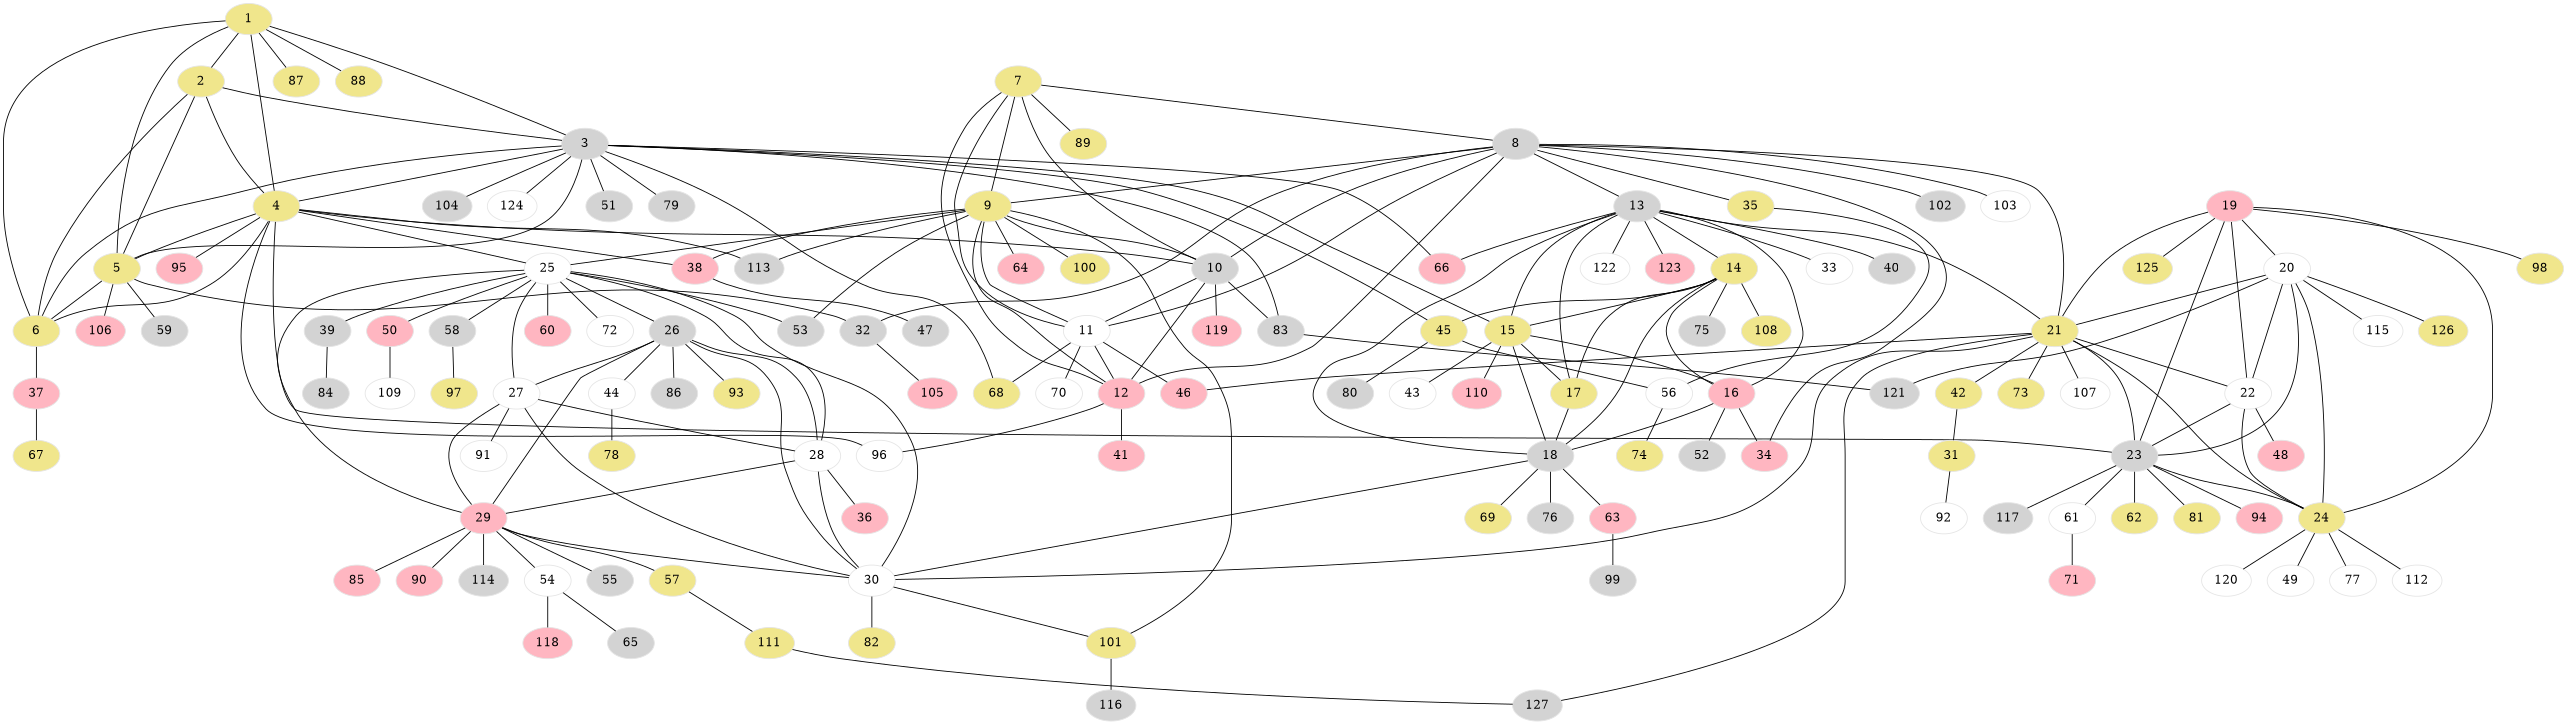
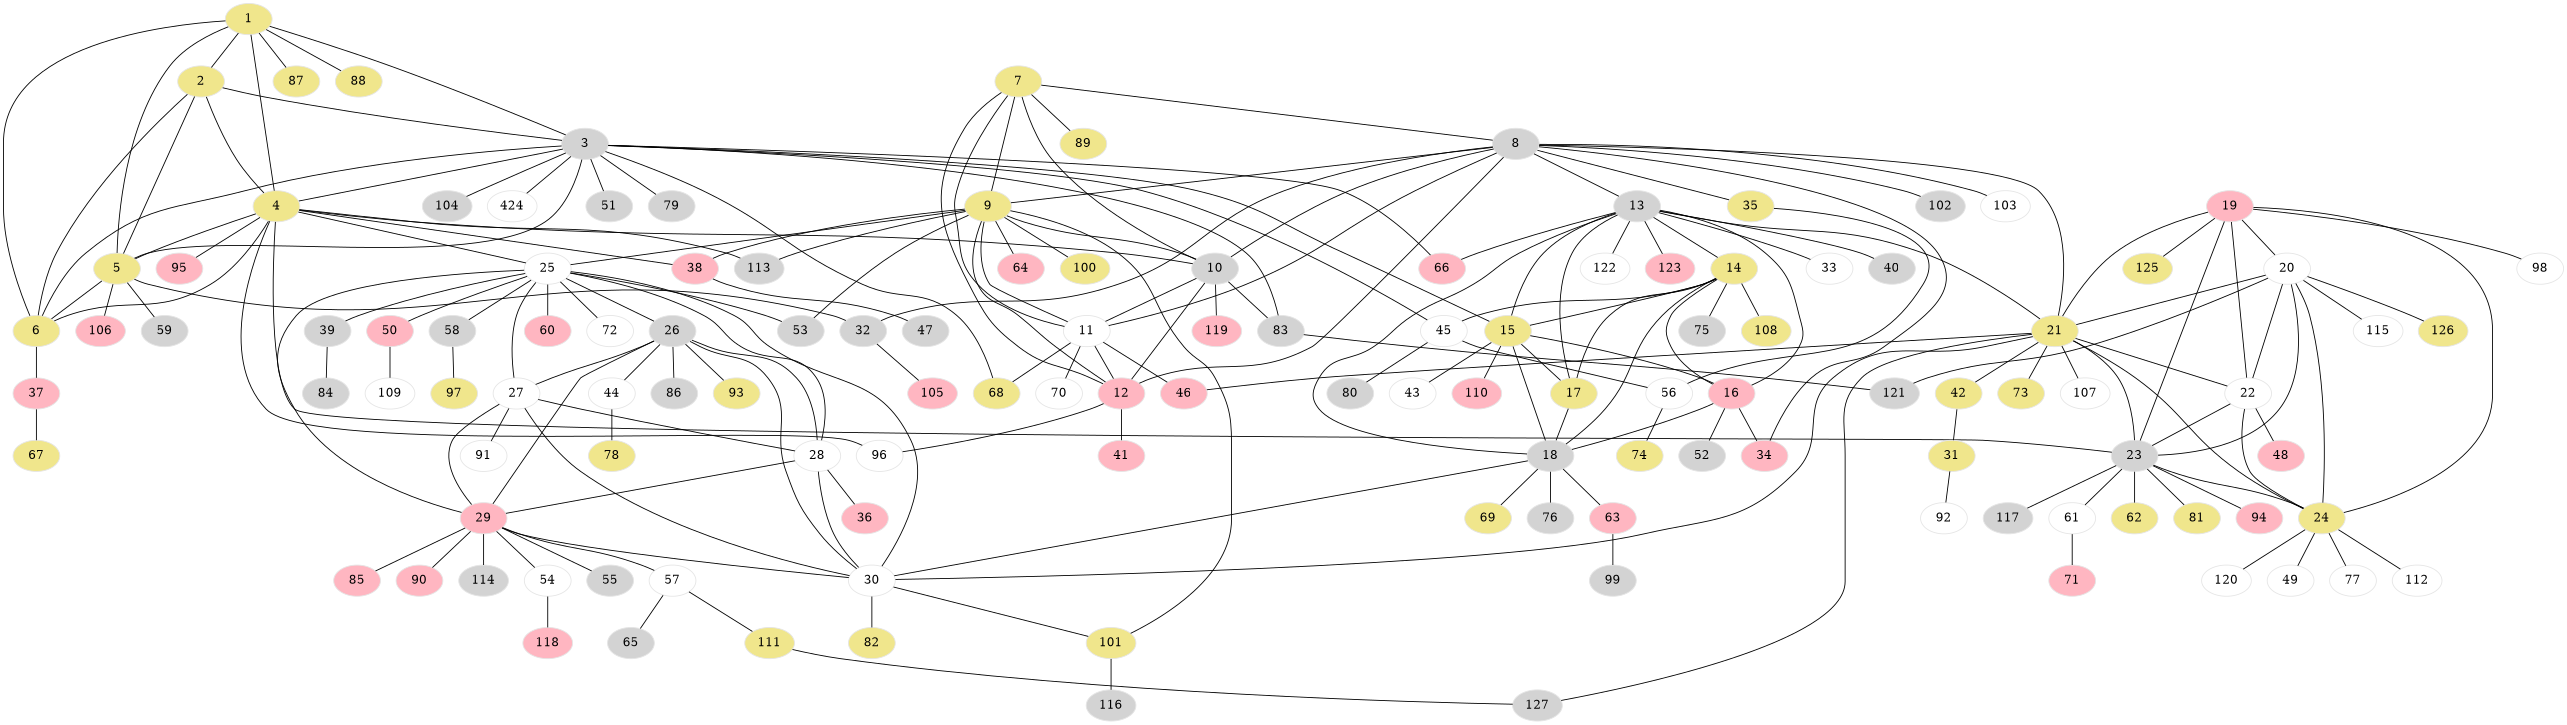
  graph {
    node [color=gray90 fillcolor=khaki style=filled]
    1
    2
    3 [fillcolor=lightgrey]
    4
    5
    6
    87
    88
    15
-   45
+   45 [fillcolor=white]
    51 [fillcolor=lightgrey]
    66 [fillcolor=lightpink]
    68
    79 [fillcolor=lightgrey]
    83 [fillcolor=lightgrey]
    104 [fillcolor=lightgrey]
-   124 [fillcolor=white]
+   124 [fillcolor=white label=424]
    10 [fillcolor=lightgrey]
    23 [fillcolor=lightgrey]
    25 [fillcolor=white]
    38 [fillcolor=lightpink]
    95 [fillcolor=lightpink]
    96 [fillcolor=white]
    113 [fillcolor=lightgrey]
    32 [fillcolor=lightgrey]
    59 [fillcolor=lightgrey]
    106 [fillcolor=lightpink]
    37 [fillcolor=lightpink]
    16 [fillcolor=lightpink]
    17
    18 [fillcolor=lightgrey]
    43 [fillcolor=white]
    110 [fillcolor=lightpink]
    56 [fillcolor=white]
    80 [fillcolor=lightgrey]
    121 [fillcolor=lightgrey]
    11 [fillcolor=white]
    12 [fillcolor=lightpink]
    119 [fillcolor=lightpink]
    24
    61 [fillcolor=white]
    62
    81
    94 [fillcolor=lightpink]
    117 [fillcolor=lightgrey]
    53 [fillcolor=lightgrey]
    30 [fillcolor=white]
    26 [fillcolor=lightgrey]
    27 [fillcolor=white]
    28 [fillcolor=white]
    29 [fillcolor=lightpink]
    39 [fillcolor=lightgrey]
    50 [fillcolor=lightpink]
    58 [fillcolor=lightgrey]
    60 [fillcolor=lightpink]
    72 [fillcolor=white]
    47 [fillcolor=lightgrey]
    105 [fillcolor=lightpink]
    67
    7
    8 [fillcolor=lightgrey]
    9
    89
    13 [fillcolor=lightgrey]
    21
    34 [fillcolor=lightpink]
    35
    102 [fillcolor=lightgrey]
    103 [fillcolor=white]
    64 [fillcolor=lightpink]
    100
    101
    46 [fillcolor=lightpink]
    70 [fillcolor=white]
    41 [fillcolor=lightpink]
    14
    33 [fillcolor=white]
    40 [fillcolor=lightgrey]
    122 [fillcolor=white]
    123 [fillcolor=lightpink]
    22 [fillcolor=white]
    42
    73
    107 [fillcolor=white]
    127 [fillcolor=lightgrey]
    116 [fillcolor=lightgrey]
    75 [fillcolor=lightgrey]
    108
    52 [fillcolor=lightgrey]
    63 [fillcolor=lightpink]
    69
    76 [fillcolor=lightgrey]
    82
    99 [fillcolor=lightgrey]
    19 [fillcolor=lightpink]
    20 [fillcolor=white]
-   98
+   98 [fillcolor=white]
    125
    115 [fillcolor=white]
    126
    48 [fillcolor=lightpink]
    49 [fillcolor=white]
    77 [fillcolor=white]
    112 [fillcolor=white]
    120 [fillcolor=white]
    31
    92 [fillcolor=white]
    71 [fillcolor=lightpink]
    44 [fillcolor=white]
    86 [fillcolor=lightgrey]
    93
    91 [fillcolor=white]
    36 [fillcolor=lightpink]
    54 [fillcolor=white]
    55 [fillcolor=lightgrey]
-   57
+   57 [fillcolor=white]
    85 [fillcolor=lightpink]
    90 [fillcolor=lightpink]
    114 [fillcolor=lightgrey]
    84 [fillcolor=lightgrey]
    109 [fillcolor=white]
    97
    78
    118 [fillcolor=lightpink]
    65 [fillcolor=lightgrey]
    111
    74
    1 -- 2
    1 -- 3
    1 -- 4
    1 -- 5
    1 -- 6
    1 -- 87
    1 -- 88
    2 -- 3
    2 -- 4
    2 -- 5
    2 -- 6
    3 -- 4
    3 -- 5
    3 -- 6
    3 -- 15
    3 -- 45
    3 -- 51
    3 -- 66
    3 -- 68
    3 -- 79
    3 -- 83
    3 -- 104
    3 -- 124
    4 -- 5
    4 -- 6
    4 -- 10
    4 -- 23
    4 -- 25
    4 -- 38
    4 -- 95
    4 -- 96
    4 -- 113
    5 -- 6
    5 -- 32
    5 -- 59
    5 -- 106
    6 -- 37
    15 -- 16
    15 -- 17
    15 -- 18
    15 -- 43
    15 -- 110
    45 -- 56
    45 -- 80
    83 -- 121
    10 -- 83
    10 -- 11
    10 -- 12
    10 -- 119
    23 -- 24
    23 -- 61
    23 -- 62
    23 -- 81
    23 -- 94
    23 -- 117
    25 -- 53
    25 -- 30
    25 -- 26
    25 -- 27
    25 -- 28
    25 -- 29
    25 -- 39
    25 -- 50
    25 -- 58
    25 -- 60
    25 -- 72
    38 -- 47
    32 -- 105
    37 -- 67
    16 -- 18
    16 -- 34
    16 -- 52
    17 -- 18
    18 -- 30
    18 -- 63
    18 -- 69
    18 -- 76
    56 -- 74
    11 -- 68
    11 -- 12
    11 -- 46
    11 -- 70
    12 -- 96
    12 -- 41
    24 -- 49
    24 -- 77
    24 -- 112
    24 -- 120
    61 -- 71
    30 -- 101
    30 -- 82
    26 -- 30
    26 -- 27
    26 -- 28
    26 -- 29
    26 -- 44
    26 -- 86
    26 -- 93
    27 -- 30
    27 -- 28
    27 -- 29
    27 -- 91
    28 -- 30
    28 -- 29
    28 -- 36
    29 -- 30
    29 -- 54
    29 -- 55
    29 -- 57
    29 -- 85
    29 -- 90
    29 -- 114
    39 -- 84
    50 -- 109
    58 -- 97
    7 -- 10
    7 -- 11
    7 -- 12
    7 -- 8
    7 -- 9
    7 -- 89
    8 -- 10
    8 -- 32
    8 -- 11
    8 -- 12
    8 -- 9
    8 -- 13
    8 -- 21
    8 -- 34
    8 -- 35
    8 -- 102
    8 -- 103
    9 -- 10
    9 -- 25
    9 -- 38
    9 -- 113
    9 -- 11
    9 -- 12
    9 -- 53
    9 -- 64
    9 -- 100
    9 -- 101
    13 -- 15
    13 -- 66
    13 -- 16
    13 -- 17
    13 -- 18
    13 -- 21
    13 -- 14
    13 -- 33
    13 -- 40
    13 -- 122
    13 -- 123
    21 -- 23
    21 -- 24
    21 -- 30
    21 -- 46
    21 -- 22
    21 -- 42
    21 -- 73
    21 -- 107
    21 -- 127
    35 -- 56
    101 -- 116
    14 -- 15
    14 -- 45
    14 -- 16
    14 -- 17
    14 -- 18
    14 -- 75
    14 -- 108
    22 -- 23
    22 -- 24
    22 -- 48
    42 -- 31
    63 -- 99
    19 -- 23
    19 -- 24
    19 -- 21
    19 -- 22
    19 -- 20
    19 -- 98
    19 -- 125
    20 -- 23
    20 -- 121
    20 -- 24
    20 -- 21
    20 -- 22
    20 -- 115
    20 -- 126
    31 -- 92
    44 -- 78
    54 -- 118
-   54 -- 65
+   57 -- 65
    57 -- 111
    111 -- 127
  }
